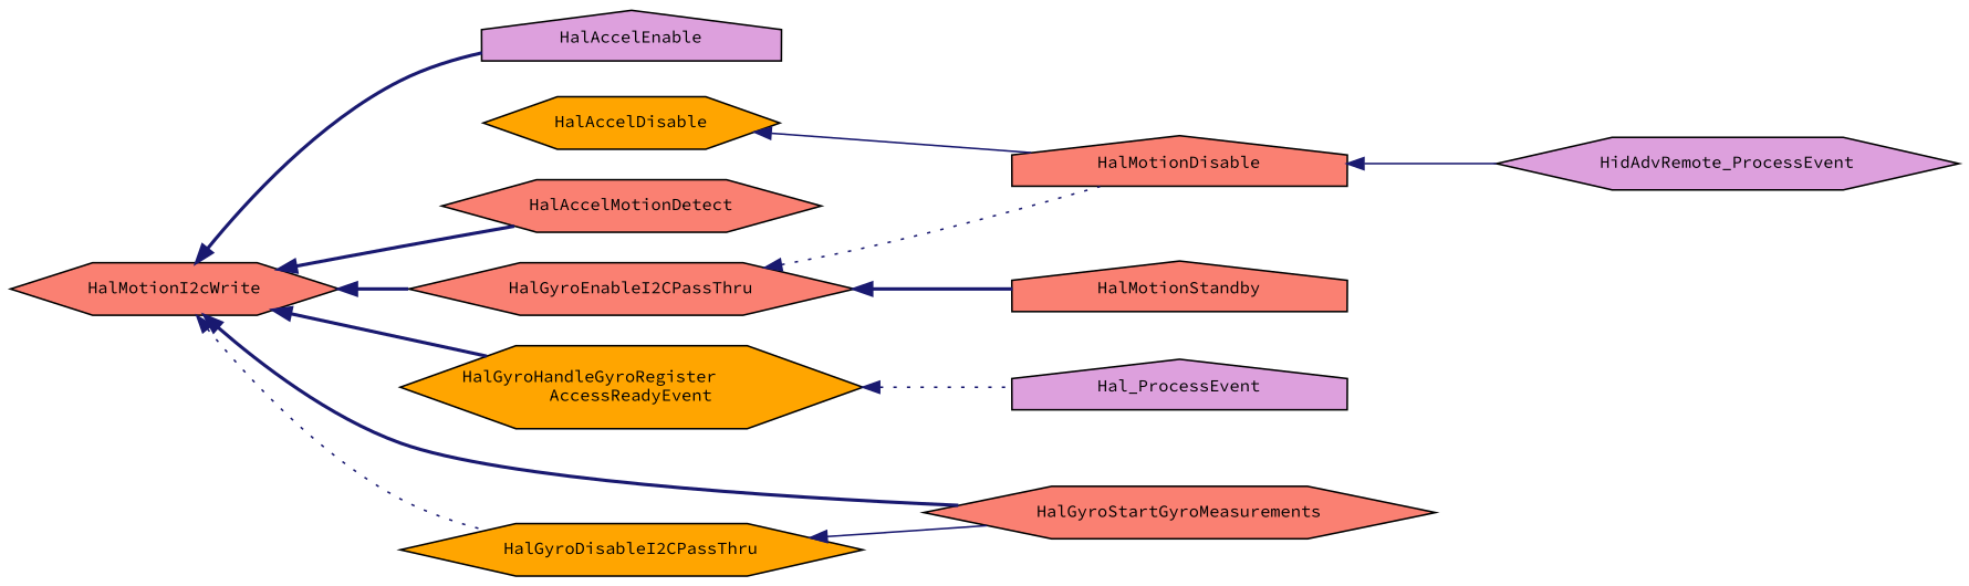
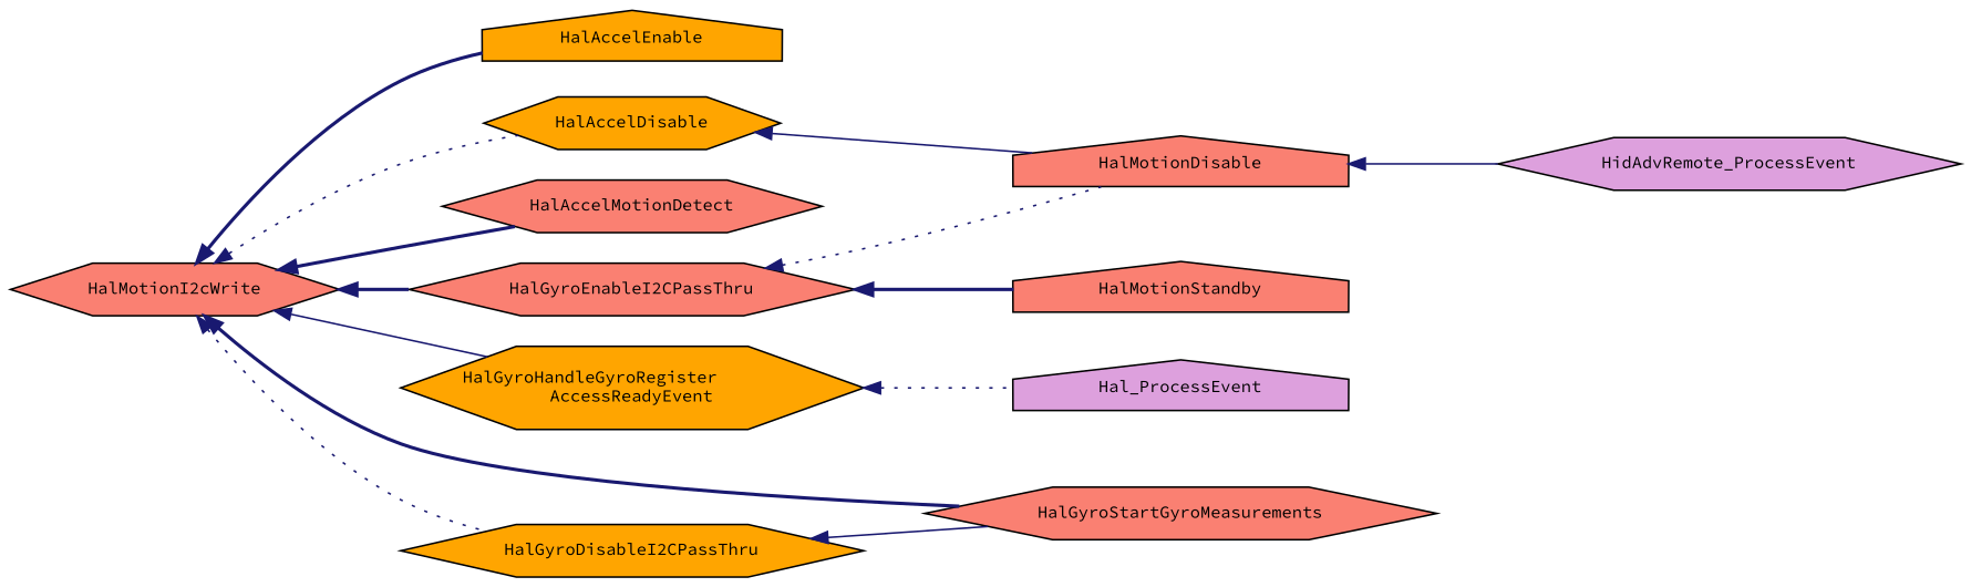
  digraph {
    fontname="Source Code Pro"
    rankdir=LR
    node [color=black fillcolor=salmon fontname="Source Code Pro" fontsize=10 shape=hexagon style=filled]
    edge [color=midnightblue dir=back fontname="Source Code Pro" fontsize=10 labelfontname=Helvetica labelfontsize=10 style=bold]
    n1 [fontcolor=black height=0.2 label=HalMotionI2cWrite width=0.4]
-   n2 [fillcolor=plum height=0.2 label=HalAccelEnable shape=house width=0.4]
+   n2 [fillcolor=orange height=0.2 label=HalAccelEnable shape=house width=0.4]
    n3 [fillcolor=orange height=0.2 label=HalAccelDisable width=0.4]
    n4 [height=0.2 label=HalAccelMotionDetect width=0.4]
    n5 [fillcolor=orange height=0.2 label="HalGyroHandleGyroRegister\lAccessReadyEvent" width=0.4]
    n6 [height=0.2 label=HalGyroEnableI2CPassThru width=0.4]
    n7 [fillcolor=orange height=0.2 label=HalGyroDisableI2CPassThru width=0.4]
    n8 [height=0.2 label=HalGyroStartGyroMeasurements width=0.4]
    n9 [height=0.2 label=HalMotionDisable shape=house width=0.4]
    n10 [fillcolor=plum height=0.2 label=Hal_ProcessEvent shape=house width=0.4]
    n11 [height=0.2 label=HalMotionStandby shape=house width=0.4]
    n12 [fillcolor=plum height=0.2 label=HidAdvRemote_ProcessEvent width=0.4]
    n1 -> n2
+   n1 -> n3 [style=dotted]
    n1 -> n4
-   n1 -> n5
+   n1 -> n5 [style=solid]
    n1 -> n6
    n1 -> n7 [style=dotted]
    n1 -> n8
    n3 -> n9 [style=solid]
    n5 -> n10 [style=dotted]
    n6 -> n9 [style=dotted]
    n6 -> n11
    n7 -> n8 [style=solid]
    n9 -> n12 [style=solid]
  }
